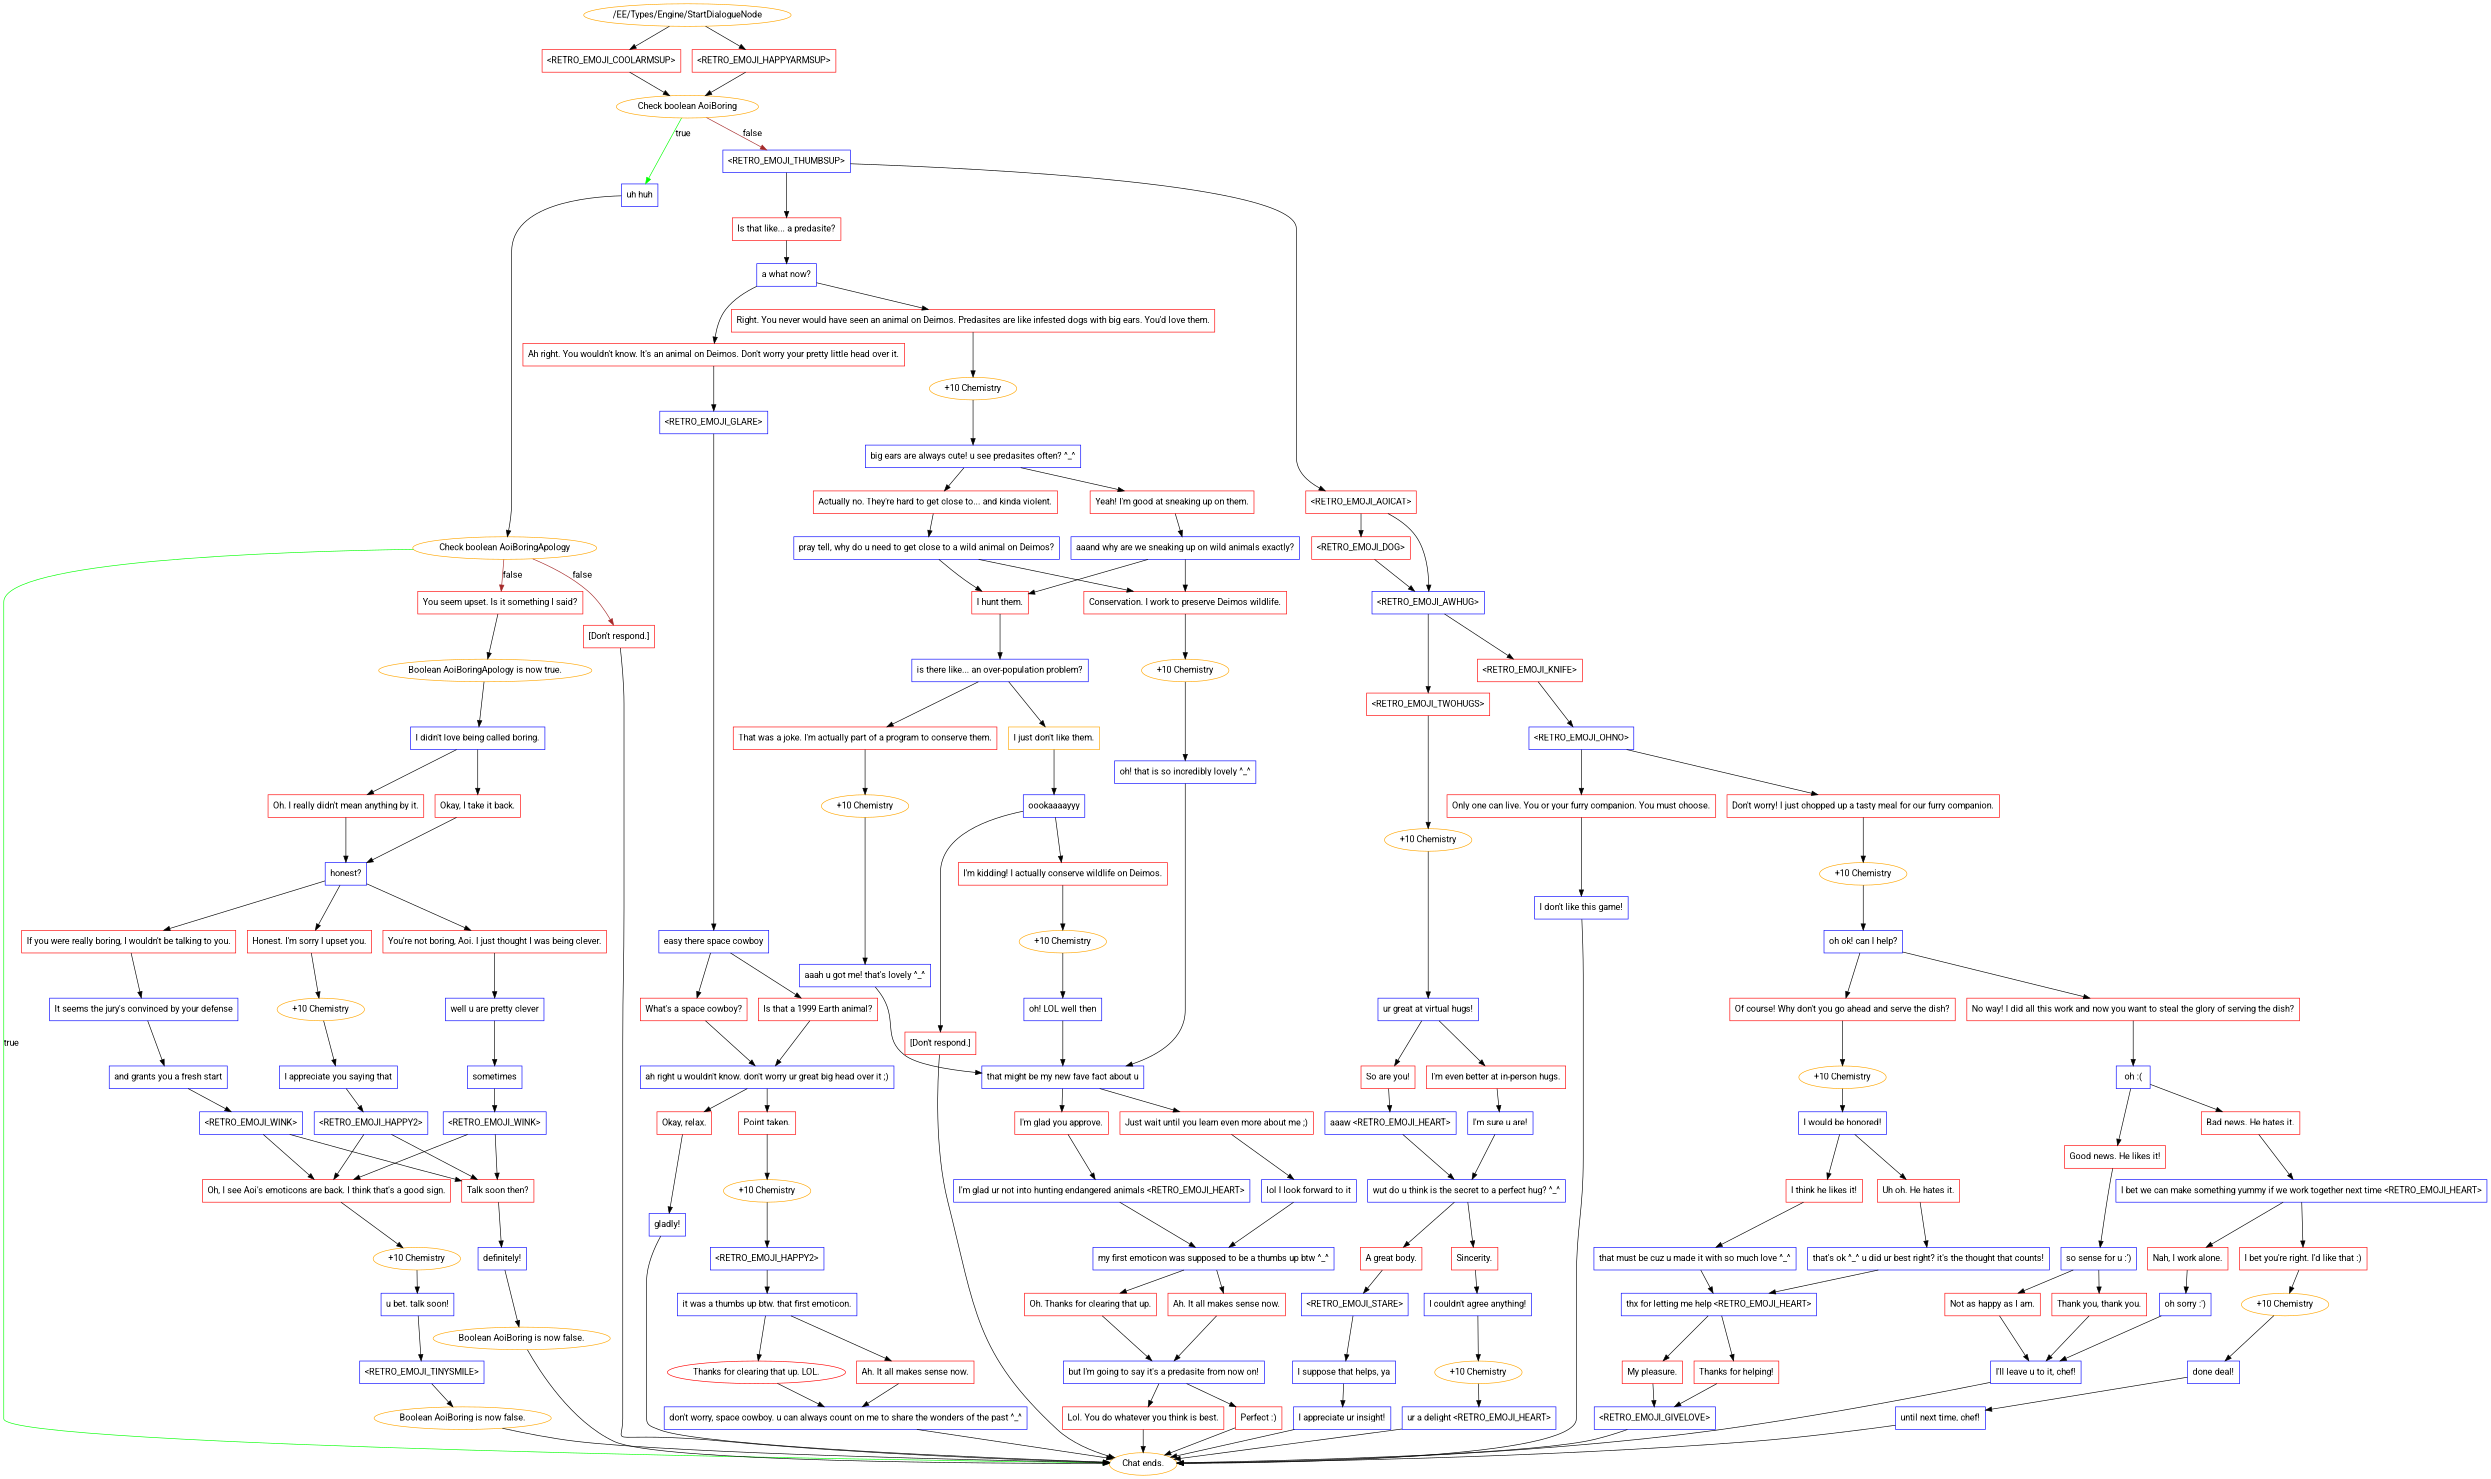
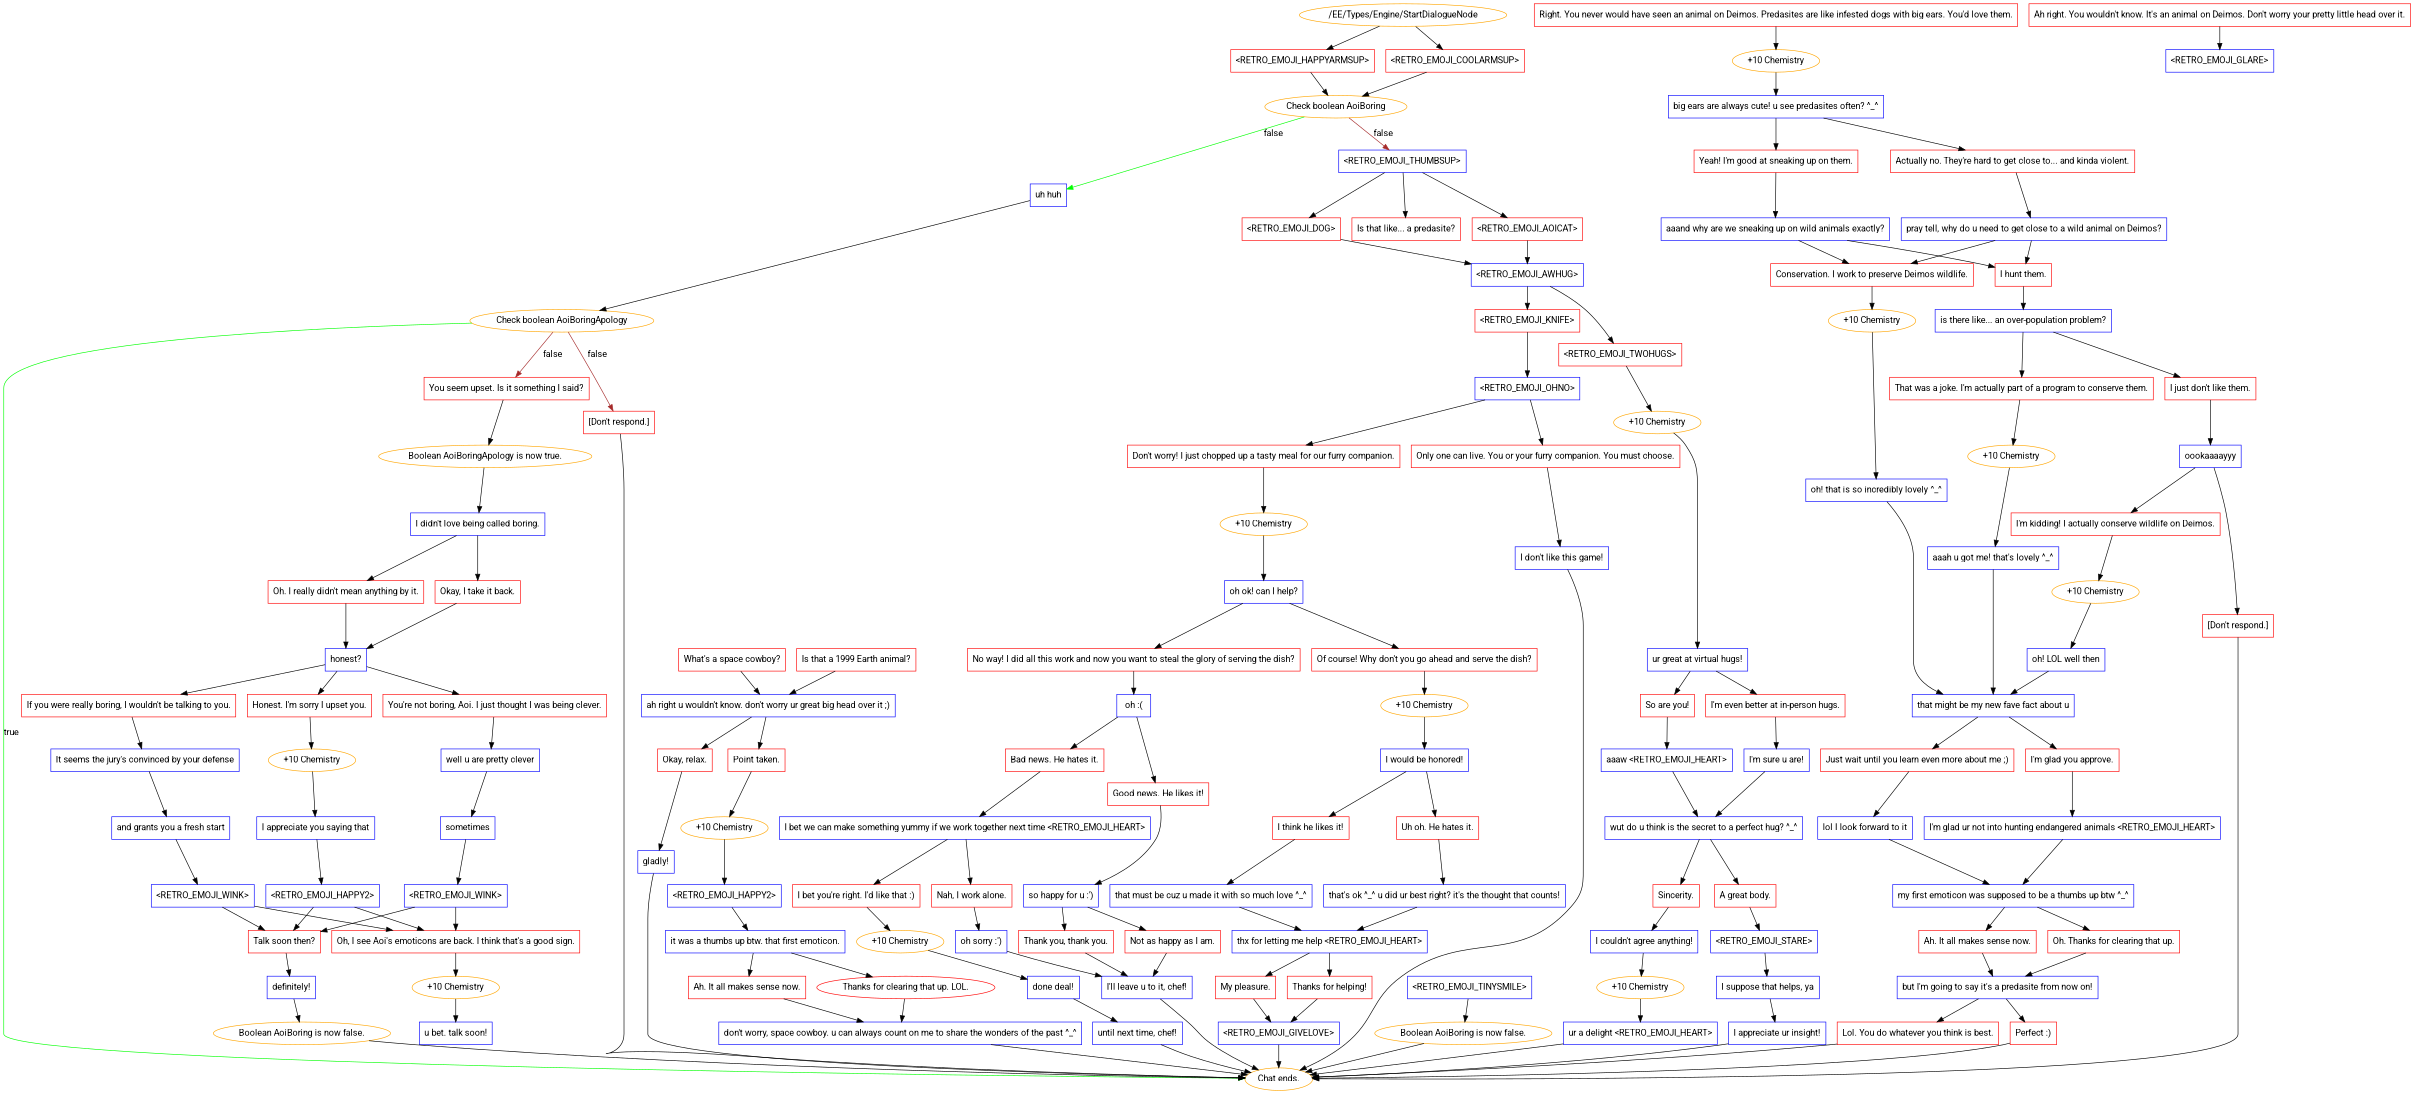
  digraph {
    fontname=Roboto
    node [color=blue fontname=Roboto shape=box]
    edge [fontname=Roboto]
    n1 [color=orange label="/EE/Types/Engine/StartDialogueNode" shape=""]
    n2 [color=red label="<RETRO_EMOJI_COOLARMSUP>"]
    n3 [color=red label="<RETRO_EMOJI_HAPPYARMSUP>"]
    n4 [color=orange label="Check boolean AoiBoring" shape=""]
    n5 [label="uh huh"]
    n6 [label="<RETRO_EMOJI_THUMBSUP>"]
    n7 [color=orange label="Check boolean AoiBoringApology" shape=""]
    n8 [color=red label="Is that like... a predasite?"]
    n9 [color=red label="<RETRO_EMOJI_AOICAT>"]
    n10 [color=red label="<RETRO_EMOJI_DOG>"]
    "Chat ends." [color=orange shape=""]
    n12 [color=red label="You seem upset. Is it something I said?"]
    n13 [color=red label="[Don't respond.]"]
-   n14 [label="a what now?"]
    n15 [label="<RETRO_EMOJI_AWHUG>"]
    n16 [color=orange label="Boolean AoiBoringApology is now true." shape=""]
    n17 [color=red label="Right. You never would have seen an animal on Deimos. Predasites are like infested dogs with big ears. You'd love them."]
    n18 [color=red label="Ah right. You wouldn't know. It's an animal on Deimos. Don't worry your pretty little head over it."]
    n19 [color=red label="<RETRO_EMOJI_TWOHUGS>"]
    n20 [color=red label="<RETRO_EMOJI_KNIFE>"]
    n21 [label="I didn't love being called boring."]
    n22 [color=orange label="+10 Chemistry" shape=""]
    n23 [label="<RETRO_EMOJI_GLARE>"]
    n24 [color=orange label="+10 Chemistry" shape=""]
    n25 [label="<RETRO_EMOJI_OHNO>"]
    n26 [color=red label="Oh. I really didn't mean anything by it."]
    n27 [color=red label="Okay, I take it back."]
    n28 [label="big ears are always cute! u see predasites often? ^_^"]
-   n29 [label="easy there space cowboy"]
    n30 [label="ur great at virtual hugs!"]
    n31 [color=red label="Only one can live. You or your furry companion. You must choose."]
    n32 [color=red label="Don't worry! I just chopped up a tasty meal for our furry companion."]
    n33 [label="honest?"]
    n34 [color=red label="Actually no. They're hard to get close to... and kinda violent."]
    n35 [color=red label="Yeah! I'm good at sneaking up on them."]
    n36 [color=red label="What's a space cowboy?"]
    n37 [color=red label="Is that a 1999 Earth animal?"]
    n38 [color=red label="I'm even better at in-person hugs."]
    n39 [color=red label="So are you!"]
    n40 [label="I don't like this game!"]
    n41 [color=orange label="+10 Chemistry" shape=""]
    n42 [color=red label="Honest. I'm sorry I upset you."]
    n43 [color=red label="You're not boring, Aoi. I just thought I was being clever."]
    n44 [color=red label="If you were really boring, I wouldn't be talking to you."]
    n45 [label="pray tell, why do u need to get close to a wild animal on Deimos?"]
    n46 [label="aaand why are we sneaking up on wild animals exactly?"]
    n47 [label="ah right u wouldn't know. don't worry ur great big head over it ;)"]
    n48 [label="I'm sure u are!"]
    n49 [label="aaaw <RETRO_EMOJI_HEART>"]
    n50 [label="oh ok! can I help?"]
    n51 [color=orange label="+10 Chemistry" shape=""]
    n52 [label="well u are pretty clever"]
    n53 [label="It seems the jury's convinced by your defense"]
    n54 [color=red label="I hunt them."]
    n55 [color=red label="Conservation. I work to preserve Deimos wildlife."]
    n56 [color=red label="Point taken."]
    n57 [color=red label="Okay, relax."]
    n58 [label="wut do u think is the secret to a perfect hug? ^_^"]
    n59 [color=red label="No way! I did all this work and now you want to steal the glory of serving the dish?"]
    n60 [color=red label="Of course! Why don't you go ahead and serve the dish?"]
    n61 [label="I appreciate you saying that"]
    n62 [label=sometimes]
    n63 [label="and grants you a fresh start"]
    n64 [label="is there like... an over-population problem?"]
    n65 [color=orange label="+10 Chemistry" shape=""]
    n66 [color=orange label="+10 Chemistry" shape=""]
    n67 [label="gladly!"]
    n68 [color=red label="A great body."]
    n69 [color=red label="Sincerity."]
    n70 [label="oh :("]
    n71 [color=orange label="+10 Chemistry" shape=""]
    n72 [label="<RETRO_EMOJI_HAPPY2>"]
    n73 [label="<RETRO_EMOJI_WINK>"]
    n74 [label="<RETRO_EMOJI_WINK>"]
-   n75 [color=orange label="I just don't like them."]
+   n75 [color=red label="I just don't like them."]
    n76 [color=red label="That was a joke. I'm actually part of a program to conserve them."]
    n77 [label="oh! that is so incredibly lovely ^_^"]
    n78 [label="<RETRO_EMOJI_HAPPY2>"]
    n79 [label="<RETRO_EMOJI_STARE>"]
    n80 [label="I couldn't agree anything!"]
    n81 [color=red label="Bad news. He hates it."]
    n82 [color=red label="Good news. He likes it!"]
    n83 [label="I would be honored!"]
    n84 [color=red label="Talk soon then?"]
    n85 [color=red label="Oh, I see Aoi's emoticons are back. I think that's a good sign."]
    n86 [label=oookaaaayyy]
    n87 [color=orange label="+10 Chemistry" shape=""]
    n88 [label="that might be my new fave fact about u"]
    n89 [label="it was a thumbs up btw. that first emoticon."]
    n90 [label="I suppose that helps, ya"]
    n91 [color=orange label="+10 Chemistry" shape=""]
    n92 [label="I bet we can make something yummy if we work together next time <RETRO_EMOJI_HEART>"]
-   n93 [label="so sense for u :')"]
+   n93 [label="so happy for u :')"]
    n94 [color=red label="I think he likes it!"]
    n95 [color=red label="Uh oh. He hates it."]
    n96 [label="definitely!"]
    n97 [color=orange label="+10 Chemistry" shape=""]
    n98 [color=red label="I'm kidding! I actually conserve wildlife on Deimos."]
    n99 [color=red label="[Don't respond.]"]
    n100 [label="aaah u got me! that's lovely ^_^"]
    n101 [color=red label="I'm glad you approve."]
    n102 [color=red label="Just wait until you learn even more about me ;)"]
    n103 [color=red label="Thanks for clearing that up. LOL." shape=ellipse]
    n104 [color=red label="Ah. It all makes sense now."]
    n105 [label="I appreciate ur insight!"]
    n106 [label="ur a delight <RETRO_EMOJI_HEART>"]
    n107 [color=red label="I bet you're right. I'd like that :)"]
    n108 [color=red label="Nah, I work alone."]
    n109 [color=red label="Thank you, thank you."]
    n110 [color=red label="Not as happy as I am."]
    n111 [label="that must be cuz u made it with so much love ^_^"]
    n112 [label="that's ok ^_^ u did ur best right? it's the thought that counts!"]
    n113 [color=orange label="Boolean AoiBoring is now false." shape=""]
    n114 [label="u bet. talk soon!"]
    n115 [color=orange label="+10 Chemistry" shape=""]
    n116 [label="I'm glad ur not into hunting endangered animals <RETRO_EMOJI_HEART>"]
    n117 [label="lol I look forward to it"]
    n118 [label="don't worry, space cowboy. u can always count on me to share the wonders of the past ^_^"]
    n119 [color=orange label="+10 Chemistry" shape=""]
    n120 [label="oh sorry :')"]
    n121 [label="I'll leave u to it, chef!"]
    n122 [label="thx for letting me help <RETRO_EMOJI_HEART>"]
    n123 [label="<RETRO_EMOJI_TINYSMILE>"]
    n124 [label="oh! LOL well then"]
    n125 [label="my first emoticon was supposed to be a thumbs up btw ^_^"]
    n126 [label="done deal!"]
    n127 [color=red label="Thanks for helping!"]
    n128 [color=red label="My pleasure."]
    n129 [color=orange label="Boolean AoiBoring is now false." shape=""]
    n130 [color=red label="Oh. Thanks for clearing that up."]
    n131 [color=red label="Ah. It all makes sense now."]
    n132 [label="until next time, chef!"]
    n133 [label="<RETRO_EMOJI_GIVELOVE>"]
    n134 [label="but I'm going to say it's a predasite from now on!"]
    n135 [color=red label="Perfect :)"]
    n136 [color=red label="Lol. You do whatever you think is best."]
    n1 -> n2
    n1 -> n3
    n2 -> n4
    n3 -> n4
-   n4 -> n5 [color=green label=true]
+   n4 -> n5 [color=green label=false]
    n4 -> n6 [color=brown label=false]
    n5 -> n7
    n6 -> n8
    n6 -> n9
-   n9 -> n10
+   n6 -> n10
    n7 -> "Chat ends." [color=green label=true]
    n7 -> n12 [color=brown label=false]
    n7 -> n13 [color=brown label=false]
-   n8 -> n14
    n9 -> n15
    n10 -> n15
    n12 -> n16
    n13 -> "Chat ends."
-   n14 -> n17
-   n14 -> n18
    n15 -> n19
    n15 -> n20
    n16 -> n21
    n17 -> n22
    n18 -> n23
    n19 -> n24
    n20 -> n25
    n21 -> n26
    n21 -> n27
    n22 -> n28
-   n23 -> n29
    n24 -> n30
    n25 -> n31
    n25 -> n32
    n26 -> n33
    n27 -> n33
    n28 -> n34
    n28 -> n35
-   n29 -> n36
-   n29 -> n37
    n30 -> n38
    n30 -> n39
    n31 -> n40
    n32 -> n41
    n33 -> n42
    n33 -> n43
    n33 -> n44
    n34 -> n45
    n35 -> n46
    n36 -> n47
    n37 -> n47
    n38 -> n48
    n39 -> n49
    n40 -> "Chat ends."
    n41 -> n50
    n42 -> n51
    n43 -> n52
    n44 -> n53
    n45 -> n54
    n45 -> n55
    n46 -> n54
    n46 -> n55
    n47 -> n56
    n47 -> n57
    n48 -> n58
    n49 -> n58
    n50 -> n59
    n50 -> n60
    n51 -> n61
    n52 -> n62
    n53 -> n63
    n54 -> n64
    n55 -> n65
    n56 -> n66
    n57 -> n67
    n58 -> n68
    n58 -> n69
    n59 -> n70
    n60 -> n71
    n61 -> n72
    n62 -> n73
    n63 -> n74
    n64 -> n75
    n64 -> n76
    n65 -> n77
    n66 -> n78
    n67 -> "Chat ends."
    n68 -> n79
    n69 -> n80
    n70 -> n81
    n70 -> n82
    n71 -> n83
    n72 -> n84
    n72 -> n85
    n73 -> n84
    n73 -> n85
    n74 -> n84
    n74 -> n85
    n75 -> n86
    n76 -> n87
    n77 -> n88
    n78 -> n89
    n79 -> n90
    n80 -> n91
    n81 -> n92
    n82 -> n93
    n83 -> n94
    n83 -> n95
    n84 -> n96
    n85 -> n97
    n86 -> n98
    n86 -> n99
    n87 -> n100
    n88 -> n101
    n88 -> n102
    n89 -> n103
    n89 -> n104
    n90 -> n105
    n91 -> n106
    n92 -> n107
    n92 -> n108
    n93 -> n109
    n93 -> n110
    n94 -> n111
    n95 -> n112
    n96 -> n113
    n97 -> n114
    n98 -> n115
    n99 -> "Chat ends."
    n100 -> n88
    n101 -> n116
    n102 -> n117
    n103 -> n118
    n104 -> n118
    n105 -> "Chat ends."
    n106 -> "Chat ends."
    n107 -> n119
    n108 -> n120
    n109 -> n121
    n110 -> n121
    n111 -> n122
    n112 -> n122
    n113 -> "Chat ends."
-   n114 -> n123
    n115 -> n124
    n116 -> n125
    n117 -> n125
    n118 -> "Chat ends."
    n119 -> n126
    n120 -> n121
    n121 -> "Chat ends."
    n122 -> n127
    n122 -> n128
    n123 -> n129
    n124 -> n88
    n125 -> n130
    n125 -> n131
    n126 -> n132
    n127 -> n133
    n128 -> n133
    n129 -> "Chat ends."
    n130 -> n134
    n131 -> n134
    n132 -> "Chat ends."
    n133 -> "Chat ends."
    n134 -> n135
    n134 -> n136
    n135 -> "Chat ends."
    n136 -> "Chat ends."
  }
